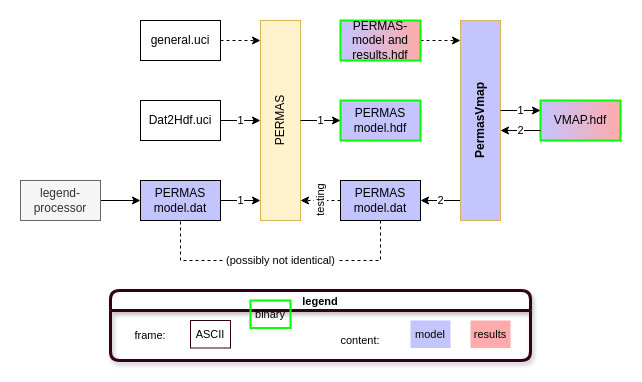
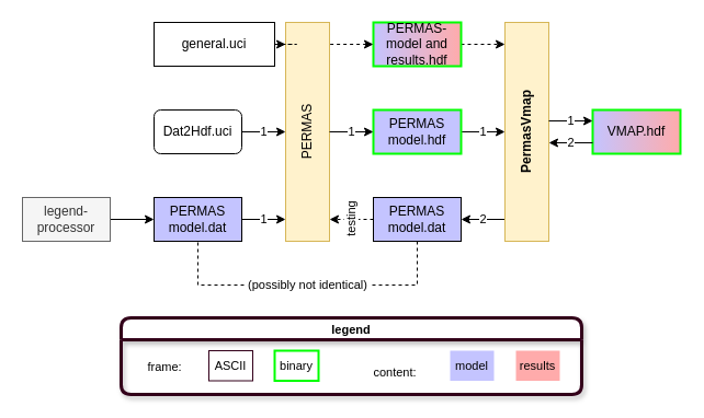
  <mxCell id="0" />
  <mxCell id="1" parent="0" />
  <mxCell id="2" value="" style="edgeStyle=orthogonalEdgeStyle;rounded=0;orthogonalLoop=1;jettySize=auto;html=1;exitX=1;exitY=0.5;exitDx=0;exitDy=0;entryX=0;entryY=0.5;entryDx=0;entryDy=0;" edge="1" parent="1" source="3" target="12"><mxGeometry relative="1" as="geometry"><mxPoint x="140" y="110" as="targetPoint" /></mxGeometry></mxCell>
  <mxCell id="3" value="legend-processor" style="rounded=0;whiteSpace=wrap;html=1;fillColor=#f5f5f5;strokeColor=#666666;fontColor=#333333;" vertex="1" parent="1"><mxGeometry x="20" y="180" width="80" height="40" as="geometry" /></mxCell>
  <mxCell id="4" style="edgeStyle=orthogonalEdgeStyle;rounded=0;orthogonalLoop=1;jettySize=auto;html=1;exitX=1;exitY=0.5;exitDx=0;exitDy=0;entryX=0;entryY=0.1;entryDx=0;entryDy=0;entryPerimeter=0;startArrow=none;startFill=0;endArrow=classic;endFill=1;dashed=1;" edge="1" parent="1" source="5" target="19"><mxGeometry relative="1" as="geometry" /></mxCell>
  <mxCell id="5" value="PERMAS-&lt;br&gt;model and&lt;br&gt;results.hdf" style="rounded=0;whiteSpace=wrap;html=1;strokeColor=#00FF00;gradientDirection=east;strokeWidth=2;fillColor=#C4C4FF;gradientColor=#FFABAB;" vertex="1" parent="1"><mxGeometry x="340" y="20" width="80" height="40" as="geometry" /></mxCell>
  <mxCell id="6" value="VMAP.hdf" style="rounded=0;whiteSpace=wrap;html=1;fontStyle=0;strokeColor=#00FF00;strokeWidth=2;gradientDirection=east;fillColor=#C4C4FF;gradientColor=#FFABAB;" vertex="1" parent="1"><mxGeometry x="540" y="100" width="80" height="40" as="geometry" /></mxCell>
  <mxCell id="7" value="&amp;nbsp;(possibly not identical)&amp;nbsp;" style="edgeStyle=orthogonalEdgeStyle;rounded=0;orthogonalLoop=1;jettySize=auto;html=1;exitX=0.5;exitY=1;exitDx=0;exitDy=0;entryX=0.5;entryY=1;entryDx=0;entryDy=0;endArrow=none;endFill=0;dashed=1;" edge="1" parent="1" source="10" target="12"><mxGeometry relative="1" as="geometry"><Array as="points"><mxPoint x="380" y="260" /><mxPoint x="180" y="260" /></Array></mxGeometry></mxCell>
  <mxCell id="8" value="2" style="edgeStyle=orthogonalEdgeStyle;rounded=0;orthogonalLoop=1;jettySize=auto;html=1;entryX=0;entryY=0.9;entryDx=0;entryDy=0;entryPerimeter=0;startArrow=classic;startFill=1;endArrow=none;endFill=0;" edge="1" parent="1" source="10" target="19"><mxGeometry relative="1" as="geometry" /></mxCell>
  <mxCell id="9" value="testing" style="edgeStyle=orthogonalEdgeStyle;rounded=0;orthogonalLoop=1;jettySize=auto;html=1;entryX=1;entryY=0.9;entryDx=0;entryDy=0;entryPerimeter=0;startArrow=none;startFill=0;endArrow=classic;endFill=1;horizontal=0;dashed=1;" edge="1" parent="1" source="10" target="15"><mxGeometry relative="1" as="geometry" /></mxCell>
  <mxCell id="10" value="PERMAS&lt;br&gt;model.dat" style="rounded=0;whiteSpace=wrap;html=1;fillColor=#C4C4FF;" vertex="1" parent="1"><mxGeometry x="340" y="180" width="80" height="40" as="geometry" /></mxCell>
  <mxCell id="11" value="1" style="edgeStyle=orthogonalEdgeStyle;rounded=0;orthogonalLoop=1;jettySize=auto;html=1;entryX=0;entryY=0.9;entryDx=0;entryDy=0;entryPerimeter=0;startArrow=none;startFill=0;endArrow=classic;endFill=1;" edge="1" parent="1" source="12" target="15"><mxGeometry relative="1" as="geometry" /></mxCell>
  <mxCell id="12" value="PERMAS&lt;br&gt;model.dat" style="rounded=0;whiteSpace=wrap;html=1;fillColor=#C4C4FF;" vertex="1" parent="1"><mxGeometry x="140" y="180" width="80" height="40" as="geometry" /></mxCell>
+ <mxCell id="13" value="1" style="edgeStyle=orthogonalEdgeStyle;rounded=0;orthogonalLoop=1;jettySize=auto;html=1;entryX=0;entryY=0.5;entryDx=0;entryDy=0;startArrow=none;startFill=0;endArrow=classic;endFill=1;" edge="1" parent="1" source="14" target="19"><mxGeometry relative="1" as="geometry" /></mxCell>
  <mxCell id="14" value="PERMAS&lt;br&gt;model.hdf" style="rounded=0;whiteSpace=wrap;html=1;strokeColor=#00FF00;strokeWidth=2;fillColor=#C4C4FF;" vertex="1" parent="1"><mxGeometry x="340" y="100" width="80" height="40" as="geometry" /></mxCell>
  <mxCell id="15" value="PERMAS" style="rounded=0;whiteSpace=wrap;html=1;strokeWidth=1;fillColor=#fff2cc;strokeColor=#d6b656;horizontal=0;" vertex="1" parent="1"><mxGeometry x="260" y="20" width="40" height="200" as="geometry" /></mxCell>
  <mxCell id="16" style="edgeStyle=orthogonalEdgeStyle;rounded=0;orthogonalLoop=1;jettySize=auto;html=1;exitX=0.5;exitY=1;exitDx=0;exitDy=0;" edge="1" parent="1" source="6" target="6"><mxGeometry relative="1" as="geometry" /></mxCell>
  <mxCell id="17" value="1" style="edgeStyle=orthogonalEdgeStyle;rounded=0;orthogonalLoop=1;jettySize=auto;html=1;entryX=0;entryY=0.5;entryDx=0;entryDy=0;startArrow=none;startFill=0;endArrow=classic;endFill=1;" edge="1" parent="1" source="18" target="15"><mxGeometry relative="1" as="geometry" /></mxCell>
- <mxCell id="18" value="Dat2Hdf.uci" style="rounded=0;whiteSpace=wrap;html=1;" vertex="1" parent="1"><mxGeometry x="140" y="100" width="80" height="40" as="geometry" /></mxCell>
- <mxCell id="19" value="PermasVmap" style="rounded=0;whiteSpace=wrap;html=1;strokeWidth=1;fillColor=#c4c4ff;strokeColor=#d6b656;horizontal=0;fontStyle=1;" vertex="1" parent="1"><mxGeometry x="460" y="20" width="40" height="200" as="geometry" /></mxCell>
+ <mxCell id="18" value="Dat2Hdf.uci" style="whiteSpace=wrap;html=1;rounded=1;" vertex="1" parent="1"><mxGeometry x="140" y="100" width="80" height="40" as="geometry" /></mxCell>
+ <mxCell id="19" value="PermasVmap" style="rounded=0;whiteSpace=wrap;html=1;strokeWidth=1;fillColor=#fff2cc;strokeColor=#d6b656;horizontal=0;fontStyle=1" vertex="1" parent="1"><mxGeometry x="460" y="20" width="40" height="200" as="geometry" /></mxCell>
  <mxCell id="20" style="edgeStyle=orthogonalEdgeStyle;rounded=0;orthogonalLoop=1;jettySize=auto;html=1;entryX=0;entryY=0.1;entryDx=0;entryDy=0;entryPerimeter=0;startArrow=none;startFill=0;endArrow=classic;endFill=1;dashed=1;" edge="1" parent="1" source="21" target="15"><mxGeometry relative="1" as="geometry" /></mxCell>
- <mxCell id="21" value="general.uci" style="rounded=0;whiteSpace=wrap;html=1;" vertex="1" parent="1"><mxGeometry x="140" y="20" width="80" height="40" as="geometry" /></mxCell>
+ <mxCell id="21" value="general.uci" style="rounded=0;whiteSpace=wrap;html=1;" vertex="1" parent="1"><mxGeometry x="140" y="20" width="110" height="40" as="geometry" /></mxCell>
+ <mxCell id="22" style="edgeStyle=orthogonalEdgeStyle;rounded=0;orthogonalLoop=1;jettySize=auto;html=1;entryX=1;entryY=0.1;entryDx=0;entryDy=0;entryPerimeter=0;dashed=1;startArrow=classic;startFill=1;endArrow=none;endFill=0;" edge="1" parent="1" source="5" target="15"><mxGeometry relative="1" as="geometry" /></mxCell>
  <mxCell id="23" value="1" style="edgeStyle=none;rounded=0;orthogonalLoop=1;jettySize=auto;html=1;entryX=1;entryY=0.5;entryDx=0;entryDy=0;endArrow=none;endFill=0;startArrow=classic;startFill=1;exitX=0;exitY=0.5;exitDx=0;exitDy=0;" edge="1" parent="1" source="14" target="15"><mxGeometry relative="1" as="geometry" /></mxCell>
  <mxCell id="24" value="2" style="edgeStyle=orthogonalEdgeStyle;rounded=0;orthogonalLoop=1;jettySize=auto;html=1;exitX=0;exitY=0.75;exitDx=0;exitDy=0;entryX=1;entryY=0.55;entryDx=0;entryDy=0;entryPerimeter=0;startArrow=none;startFill=0;endArrow=classic;endFill=1;" edge="1" parent="1" source="6" target="19"><mxGeometry relative="1" as="geometry" /></mxCell>
  <mxCell id="25" value="1" style="edgeStyle=orthogonalEdgeStyle;rounded=0;orthogonalLoop=1;jettySize=auto;html=1;exitX=0;exitY=0.25;exitDx=0;exitDy=0;entryX=1;entryY=0.45;entryDx=0;entryDy=0;entryPerimeter=0;startArrow=classic;startFill=1;endArrow=none;endFill=0;" edge="1" parent="1" source="6" target="19"><mxGeometry relative="1" as="geometry" /></mxCell>
  <mxCell id="26" value="legend" style="swimlane;fontSize=11;fontColor=#000000;gradientColor=none;gradientDirection=east;startSize=20;strokeWidth=3;strokeColor=#33001A;rounded=1;glass=0;shadow=1;sketch=0;" vertex="1" parent="1"><mxGeometry x="110" y="290" width="420" height="70" as="geometry"><mxRectangle x="40" y="520" width="80" height="23" as="alternateBounds" /></mxGeometry></mxCell>
  <mxCell id="27" value="frame:" style="text;html=1;strokeColor=none;fillColor=none;align=center;verticalAlign=middle;whiteSpace=wrap;rounded=0;fontSize=11;fontColor=#000000;" vertex="1" parent="26"><mxGeometry x="10" y="30" width="60" height="30" as="geometry" /></mxCell>
  <mxCell id="28" value="ASCII" style="rounded=0;whiteSpace=wrap;html=1;fontSize=11;fontColor=#000000;fillColor=none;gradientColor=none;gradientDirection=east;strokeColor=#33001A;" vertex="1" parent="26"><mxGeometry x="80" y="30" width="40" height="27.5" as="geometry" /></mxCell>
- <mxCell id="29" value="binary" style="rounded=0;whiteSpace=wrap;html=1;fontSize=11;fontColor=#000000;strokeColor=#00FF00;fillColor=none;gradientColor=none;gradientDirection=east;strokeWidth=2;" vertex="1" parent="26"><mxGeometry x="140" y="10" width="40" height="27.5" as="geometry" /></mxCell>
+ <mxCell id="29" value="binary" style="rounded=0;whiteSpace=wrap;html=1;fontSize=11;fontColor=#000000;strokeColor=#00FF00;fillColor=none;gradientColor=none;gradientDirection=east;strokeWidth=2;" vertex="1" parent="26"><mxGeometry x="140" y="30" width="40" height="27.5" as="geometry" /></mxCell>
  <mxCell id="30" value="content:" style="text;html=1;strokeColor=none;fillColor=none;align=center;verticalAlign=middle;whiteSpace=wrap;rounded=0;fontSize=11;fontColor=#000000;" vertex="1" parent="26"><mxGeometry x="220" y="35" width="60" height="30" as="geometry" /></mxCell>
  <mxCell id="31" value="model" style="rounded=0;whiteSpace=wrap;html=1;fontSize=11;fontColor=#000000;strokeColor=none;gradientColor=none;gradientDirection=east;fillColor=#C4C4FF;" vertex="1" parent="26"><mxGeometry x="300" y="30" width="40" height="27.5" as="geometry" /></mxCell>
  <mxCell id="32" value="results" style="rounded=0;whiteSpace=wrap;html=1;fontSize=11;fontColor=#000000;strokeColor=none;gradientColor=none;gradientDirection=east;fillColor=#FFABAB;" vertex="1" parent="26"><mxGeometry x="360" y="30" width="40" height="27.5" as="geometry" /></mxCell>
